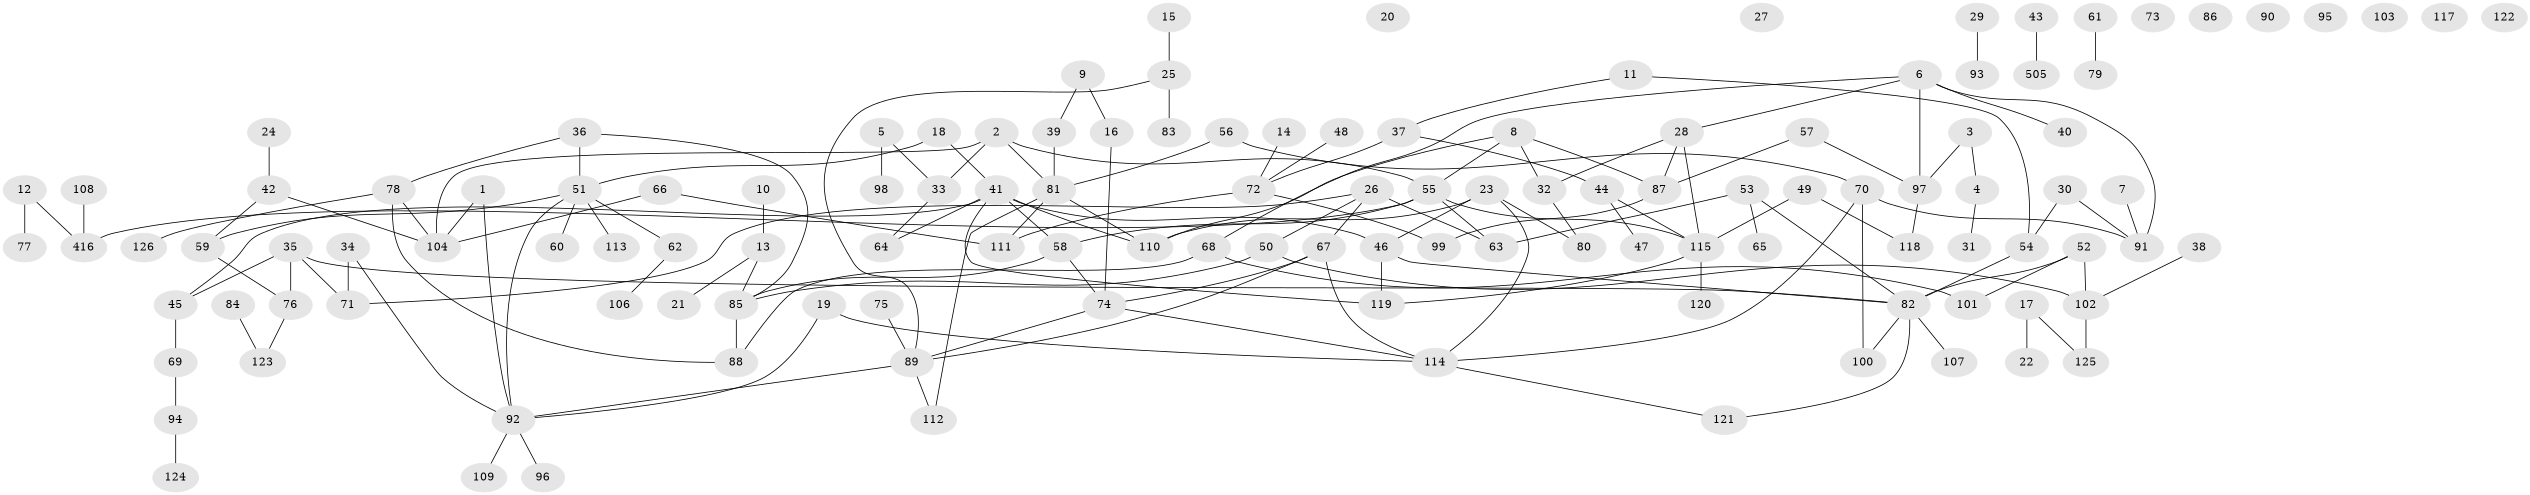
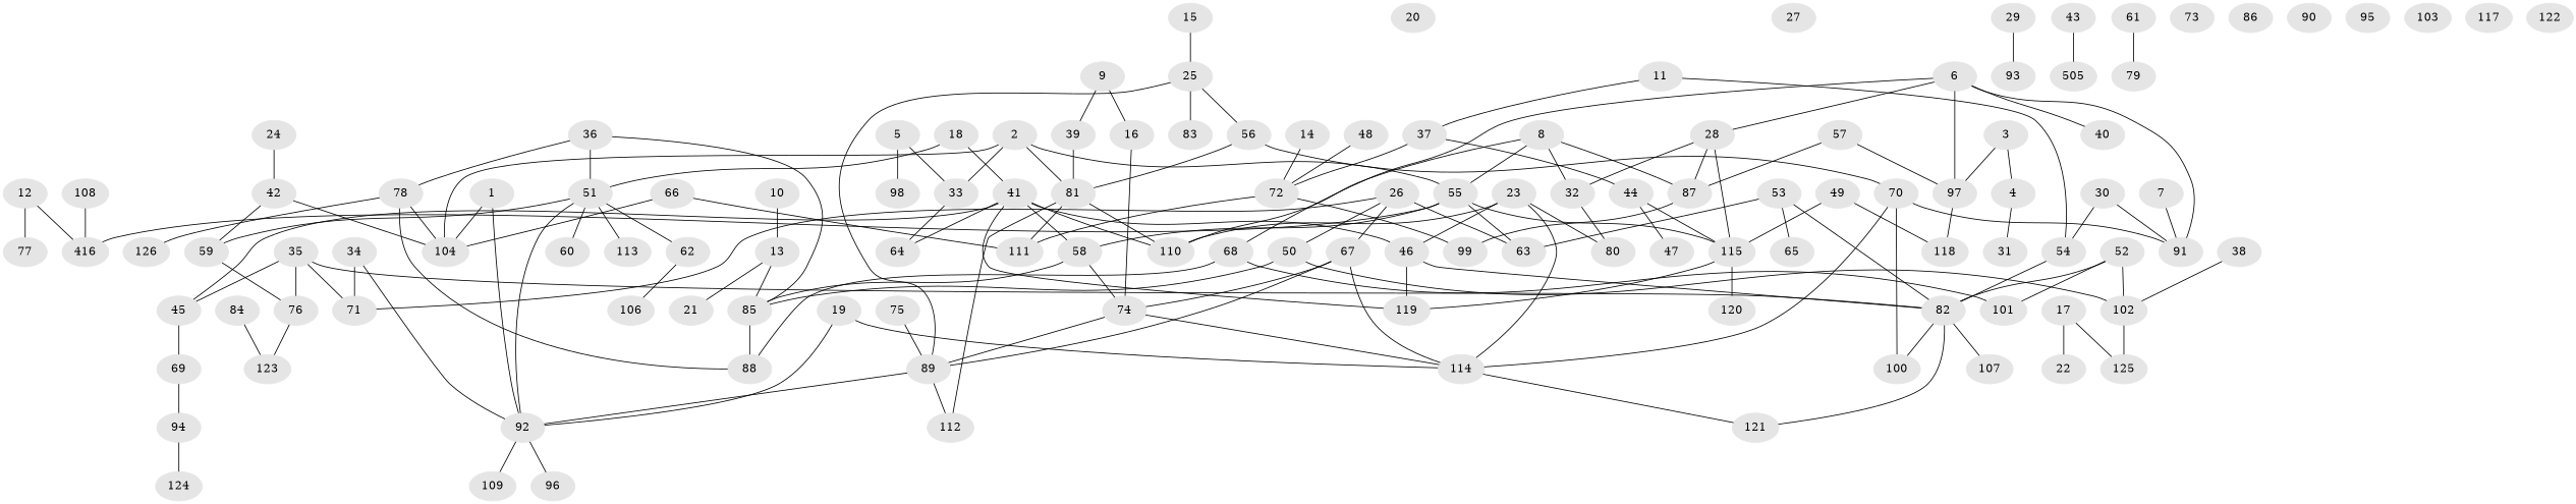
  graph {
    node [color=gray90 style=filled]
    1
    92
    104
    96
    109
    2
    33
    55
    81
    64
    n11 [label=416]
    63
    115
    58
    110
    111
    112
    3
    4
    97
    31
    118
    5
    98
    6
    28
    40
    68
    91
    32
    87
    101
    88
    7
    8
    80
    99
    9
    16
    39
    74
    10
    13
    21
    85
    11
    37
    54
    72
    44
    82
    12
    77
    14
    15
    25
    56
    83
    89
    114
    17
    22
    125
    18
    41
    51
    46
    45
    119
    59
    60
    62
    113
    19
    121
    20
    23
    24
    42
    70
    26
    50
    67
    71
    102
    27
    120
    29
    93
    30
    34
    35
    76
    69
    123
    100
    107
    36
    78
    126
    47
    38
    n103 [label=505]
    43
    94
    48
    49
    106
    52
    53
    65
    57
    61
    79
    66
    124
    73
    75
    84
    86
    90
    95
    103
    108
    117
    122
    1 -- 92
    1 -- 104
    92 -- 96
    92 -- 109
    2 -- 104
    2 -- 33
    2 -- 55
    2 -- 81
    33 -- 64
    55 -- n11
    55 -- 63
    55 -- 115
    55 -- 58
    81 -- 110
    81 -- 111
    81 -- 112
    115 -- 119
    115 -- 120
    58 -- 74
    58 -- 85
    3 -- 4
    3 -- 97
    4 -- 31
    97 -- 118
    5 -- 33
    5 -- 98
    6 -- 97
    6 -- 28
    6 -- 40
    6 -- 68
    6 -- 91
    28 -- 115
    28 -- 32
    28 -- 87
    68 -- 101
    68 -- 88
    32 -- 80
    87 -- 99
    7 -- 91
    8 -- 55
    8 -- 110
    8 -- 32
    8 -- 87
    9 -- 16
    9 -- 39
    16 -- 74
    39 -- 81
    74 -- 89
    74 -- 114
    10 -- 13
    13 -- 21
    13 -- 85
    85 -- 88
    11 -- 37
    11 -- 54
    37 -- 72
    37 -- 44
    54 -- 82
    72 -- 111
    72 -- 99
    44 -- 115
    44 -- 47
    82 -- 121
    82 -- 100
    82 -- 107
    12 -- n11
    12 -- 77
    14 -- 72
    15 -- 25
+   25 -- 56
    25 -- 83
    25 -- 89
    56 -- 81
    56 -- 70
    89 -- 92
    89 -- 112
    114 -- 121
    17 -- 22
    17 -- 125
    18 -- 41
    18 -- 51
    41 -- 64
    41 -- 58
    41 -- 110
    41 -- 46
    41 -- 45
    41 -- 119
    51 -- 92
    51 -- 59
    51 -- 60
    51 -- 62
    51 -- 113
    46 -- 82
    46 -- 119
    45 -- 69
    59 -- 76
    62 -- 106
    19 -- 92
    19 -- 114
    23 -- 110
    23 -- 80
    23 -- 114
    23 -- 46
    24 -- 42
    42 -- 104
    42 -- 59
    70 -- 91
    70 -- 114
    70 -- 100
    26 -- 63
    26 -- 50
    26 -- 67
    26 -- 71
    50 -- 85
    50 -- 102
    67 -- 74
    67 -- 89
    67 -- 114
    102 -- 125
    29 -- 93
    30 -- 91
    30 -- 54
    34 -- 92
    34 -- 71
    35 -- 82
    35 -- 45
    35 -- 71
    35 -- 76
    76 -- 123
    69 -- 94
    36 -- 85
    36 -- 51
    36 -- 78
    78 -- 104
    78 -- 88
    78 -- 126
    38 -- 102
    43 -- n103
    94 -- 124
    48 -- 72
    49 -- 115
    49 -- 118
    52 -- 101
    52 -- 82
    52 -- 102
    53 -- 63
    53 -- 82
    53 -- 65
    57 -- 97
    57 -- 87
    61 -- 79
    66 -- 104
    66 -- 111
    75 -- 89
    84 -- 123
    108 -- n11
  }
